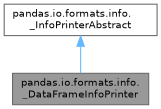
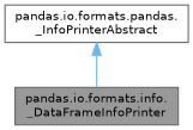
  digraph {
    node [color=gray40 fontname=Helvetica fontsize=10 shape=box style=filled]
    n1 [fillcolor=grey60 fontcolor=black height=0.2 label="pandas.io.formats.info.\l_DataFrameInfoPrinter" width=0.4]
-   n2 [fillcolor=white height=0.2 label="pandas.io.formats.info.\l_InfoPrinterAbstract" width=0.4]
+   n2 [fillcolor=white height=0.2 label="pandas.io.formats.pandas.\l_InfoPrinterAbstract" width=0.4]
    n2 -> n1 [color=steelblue1 dir=back fontname=Helvetica fontsize=10 labelfontname=Helvetica labelfontsize=10 style=solid]
  }
